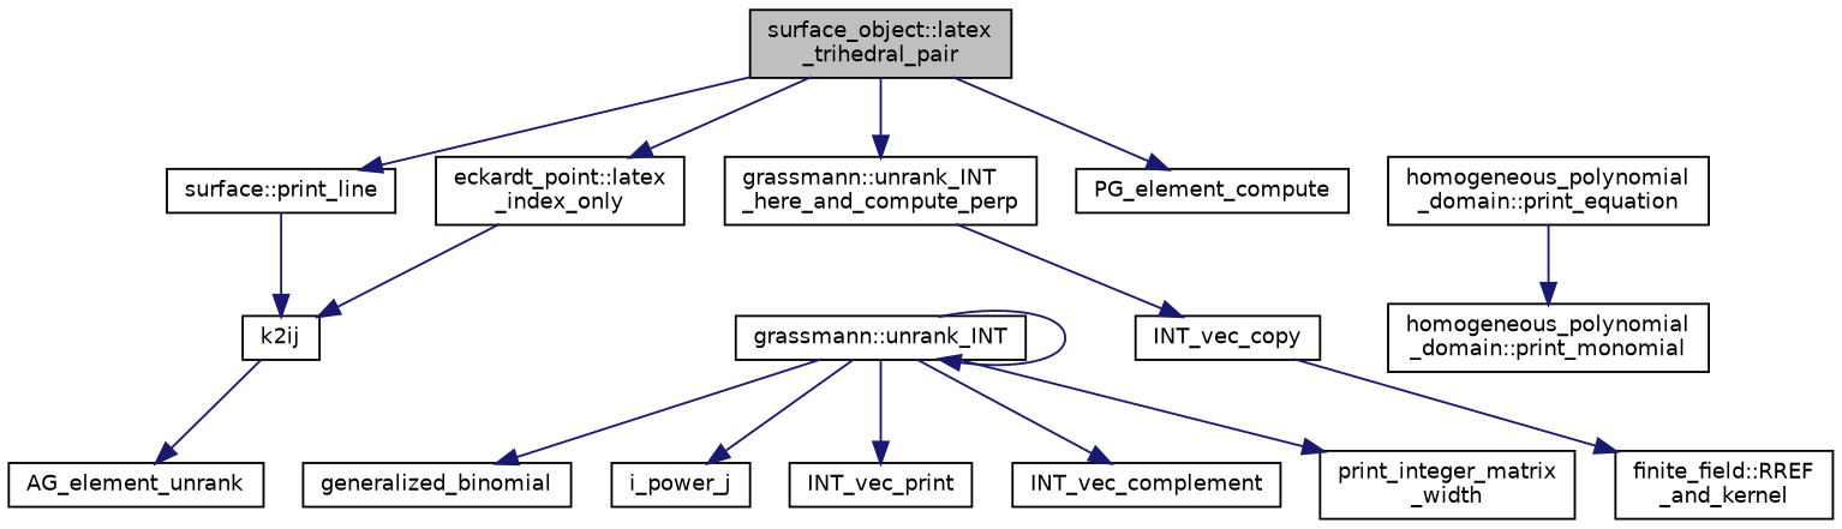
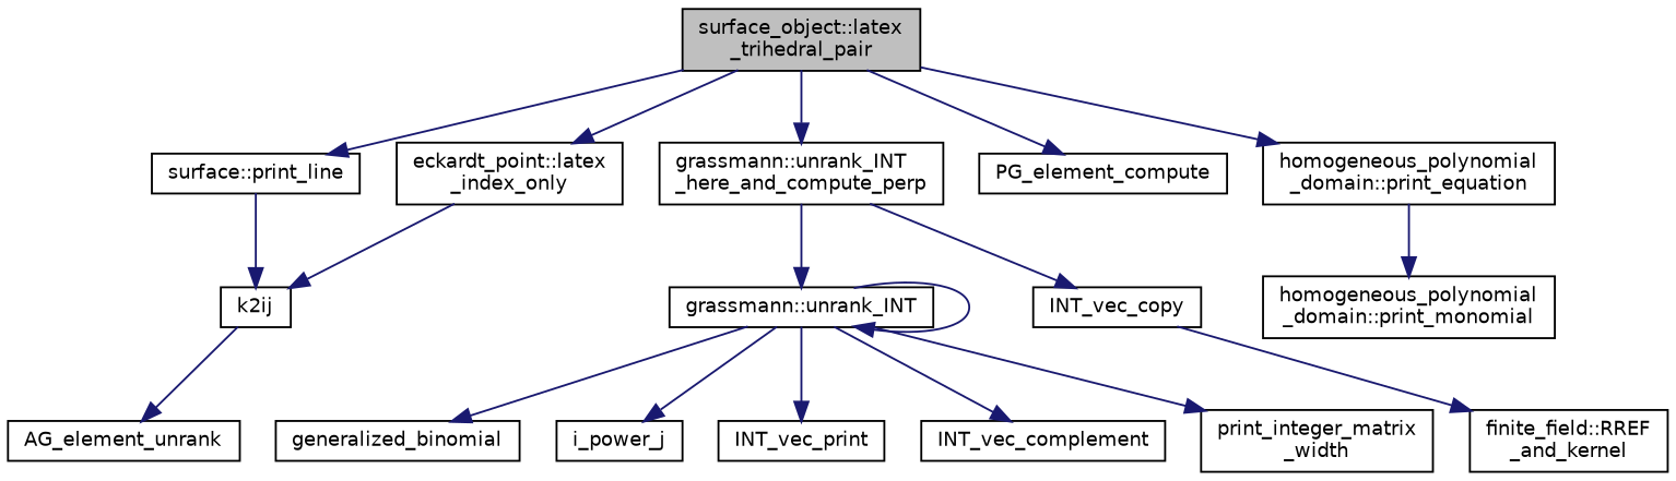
  digraph {
    rankdir=TB
    node [color=black fillcolor=white fontname=Helvetica fontsize=10 shape=record style=filled]
    edge [color=midnightblue fontname=Helvetica fontsize=10 labelfontname=Helvetica labelfontsize=10 style=solid]
    n1 [fillcolor=grey75 fontcolor=black height=0.2 label="surface_object::latex\l_trihedral_pair" width=0.4]
    n2 [height=0.2 label="surface::print_line" width=0.4]
    n3 [height=0.2 label="eckardt_point::latex\l_index_only" width=0.4]
    n4 [height=0.2 label="grassmann::unrank_INT\l_here_and_compute_perp" width=0.4]
    n5 [height=0.2 label=PG_element_compute width=0.4]
    n6 [height=0.2 label="homogeneous_polynomial\l_domain::print_equation" width=0.4]
    n7 [height=0.2 label=k2ij width=0.4]
    n8 [height=0.2 label="grassmann::unrank_INT" width=0.4]
    n9 [height=0.2 label=INT_vec_copy width=0.4]
    n10 [height=0.2 label="homogeneous_polynomial\l_domain::print_monomial" width=0.4]
    n11 [height=0.2 label=AG_element_unrank width=0.4]
    n12 [height=0.2 label=generalized_binomial width=0.4]
    n13 [height=0.2 label=i_power_j width=0.4]
    n14 [height=0.2 label=INT_vec_print width=0.4]
    n15 [height=0.2 label=INT_vec_complement width=0.4]
    n16 [height=0.2 label="print_integer_matrix\l_width" width=0.4]
    n17 [height=0.2 label="finite_field::RREF\l_and_kernel" width=0.4]
    n1 -> n2
    n1 -> n3
    n1 -> n4
    n1 -> n5
+   n1 -> n6
    n2 -> n7
    n3 -> n7
+   n4 -> n8
    n4 -> n9
    n6 -> n10
    n7 -> n11
    n8 -> n8
    n8 -> n12
    n8 -> n13
    n8 -> n14
    n8 -> n15
    n8 -> n16
    n9 -> n17
  }
